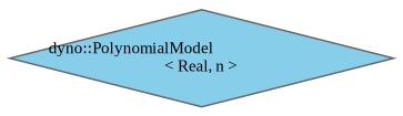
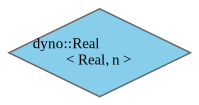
  digraph {
    rankdir=LR
    fontname="Liberation Serif"
-   n1 [color=grey40 fillcolor=skyblue fontname="Liberation Serif" fontsize=10 height=0.2 label="dyno::PolynomialModel\l\< Real, n \>" shape=diamond style=filled width=0.4]
+   n1 [color=grey40 fillcolor=skyblue fontname="Liberation Serif" fontsize=10 height=0.2 label="dyno::Real\l\< Real, n \>" shape=diamond style=filled width=0.4]
  }
